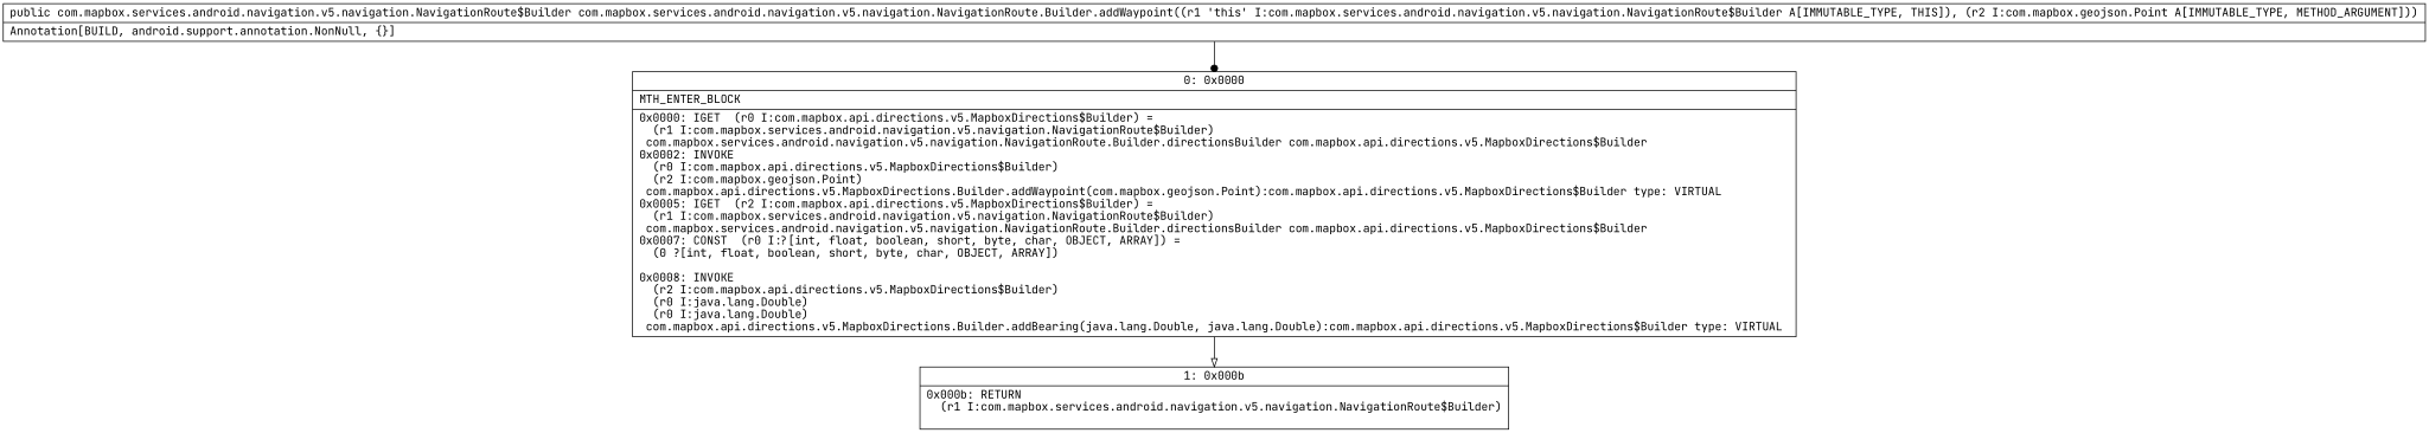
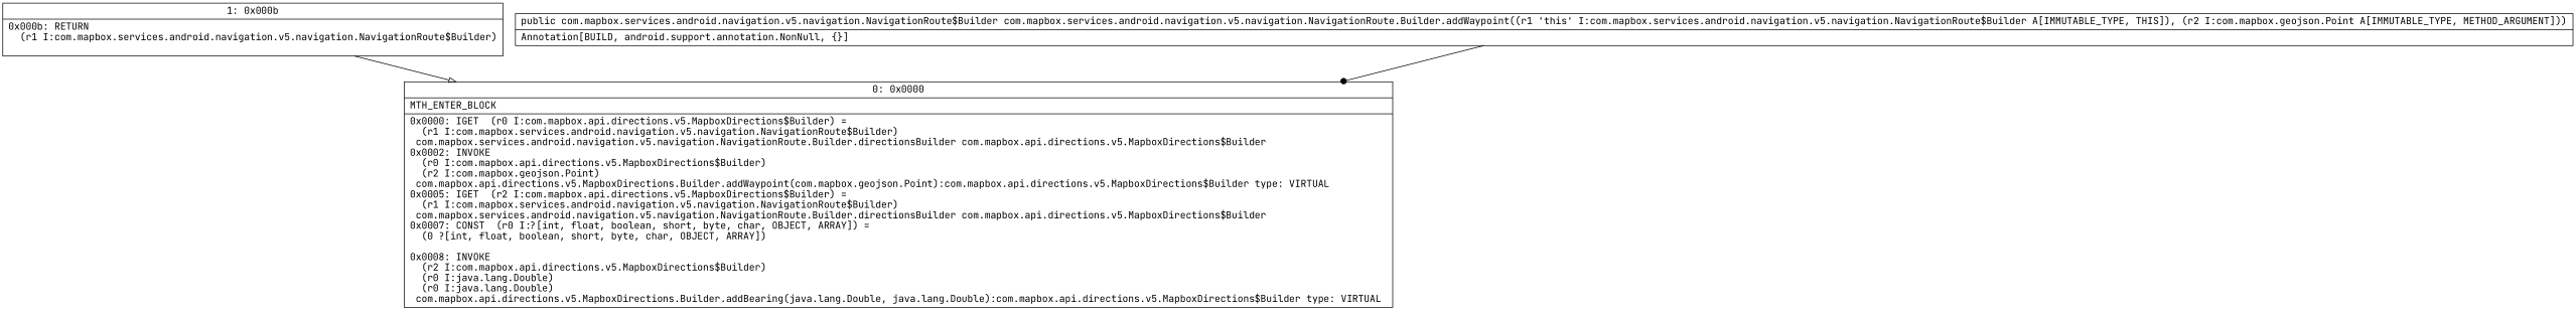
  digraph {
    fontname="JetBrains Mono"
    node [shape=record fontname="JetBrains Mono"]
    edge [fontname="JetBrains Mono"]
    n1 [label="{0\:\ 0x0000|MTH_ENTER_BLOCK\l|0x0000: IGET  (r0 I:com.mapbox.api.directions.v5.MapboxDirections$Builder) = \l  (r1 I:com.mapbox.services.android.navigation.v5.navigation.NavigationRoute$Builder)\l com.mapbox.services.android.navigation.v5.navigation.NavigationRoute.Builder.directionsBuilder com.mapbox.api.directions.v5.MapboxDirections$Builder \l0x0002: INVOKE  \l  (r0 I:com.mapbox.api.directions.v5.MapboxDirections$Builder)\l  (r2 I:com.mapbox.geojson.Point)\l com.mapbox.api.directions.v5.MapboxDirections.Builder.addWaypoint(com.mapbox.geojson.Point):com.mapbox.api.directions.v5.MapboxDirections$Builder type: VIRTUAL \l0x0005: IGET  (r2 I:com.mapbox.api.directions.v5.MapboxDirections$Builder) = \l  (r1 I:com.mapbox.services.android.navigation.v5.navigation.NavigationRoute$Builder)\l com.mapbox.services.android.navigation.v5.navigation.NavigationRoute.Builder.directionsBuilder com.mapbox.api.directions.v5.MapboxDirections$Builder \l0x0007: CONST  (r0 I:?[int, float, boolean, short, byte, char, OBJECT, ARRAY]) = \l  (0 ?[int, float, boolean, short, byte, char, OBJECT, ARRAY])\l \l0x0008: INVOKE  \l  (r2 I:com.mapbox.api.directions.v5.MapboxDirections$Builder)\l  (r0 I:java.lang.Double)\l  (r0 I:java.lang.Double)\l com.mapbox.api.directions.v5.MapboxDirections.Builder.addBearing(java.lang.Double, java.lang.Double):com.mapbox.api.directions.v5.MapboxDirections$Builder type: VIRTUAL \l}"]
    n2 [label="{1\:\ 0x000b|0x000b: RETURN  \l  (r1 I:com.mapbox.services.android.navigation.v5.navigation.NavigationRoute$Builder)\l \l}"]
    n3 [label="{public com.mapbox.services.android.navigation.v5.navigation.NavigationRoute$Builder com.mapbox.services.android.navigation.v5.navigation.NavigationRoute.Builder.addWaypoint((r1 'this' I:com.mapbox.services.android.navigation.v5.navigation.NavigationRoute$Builder A[IMMUTABLE_TYPE, THIS]), (r2 I:com.mapbox.geojson.Point A[IMMUTABLE_TYPE, METHOD_ARGUMENT]))  | Annotation[BUILD, android.support.annotation.NonNull, \{\}]\l}"]
-   n1 -> n2 [arrowhead=onormal]
+   n2 -> n1 [arrowhead=onormal]
    n3 -> n1 [arrowhead=dot]
  }
